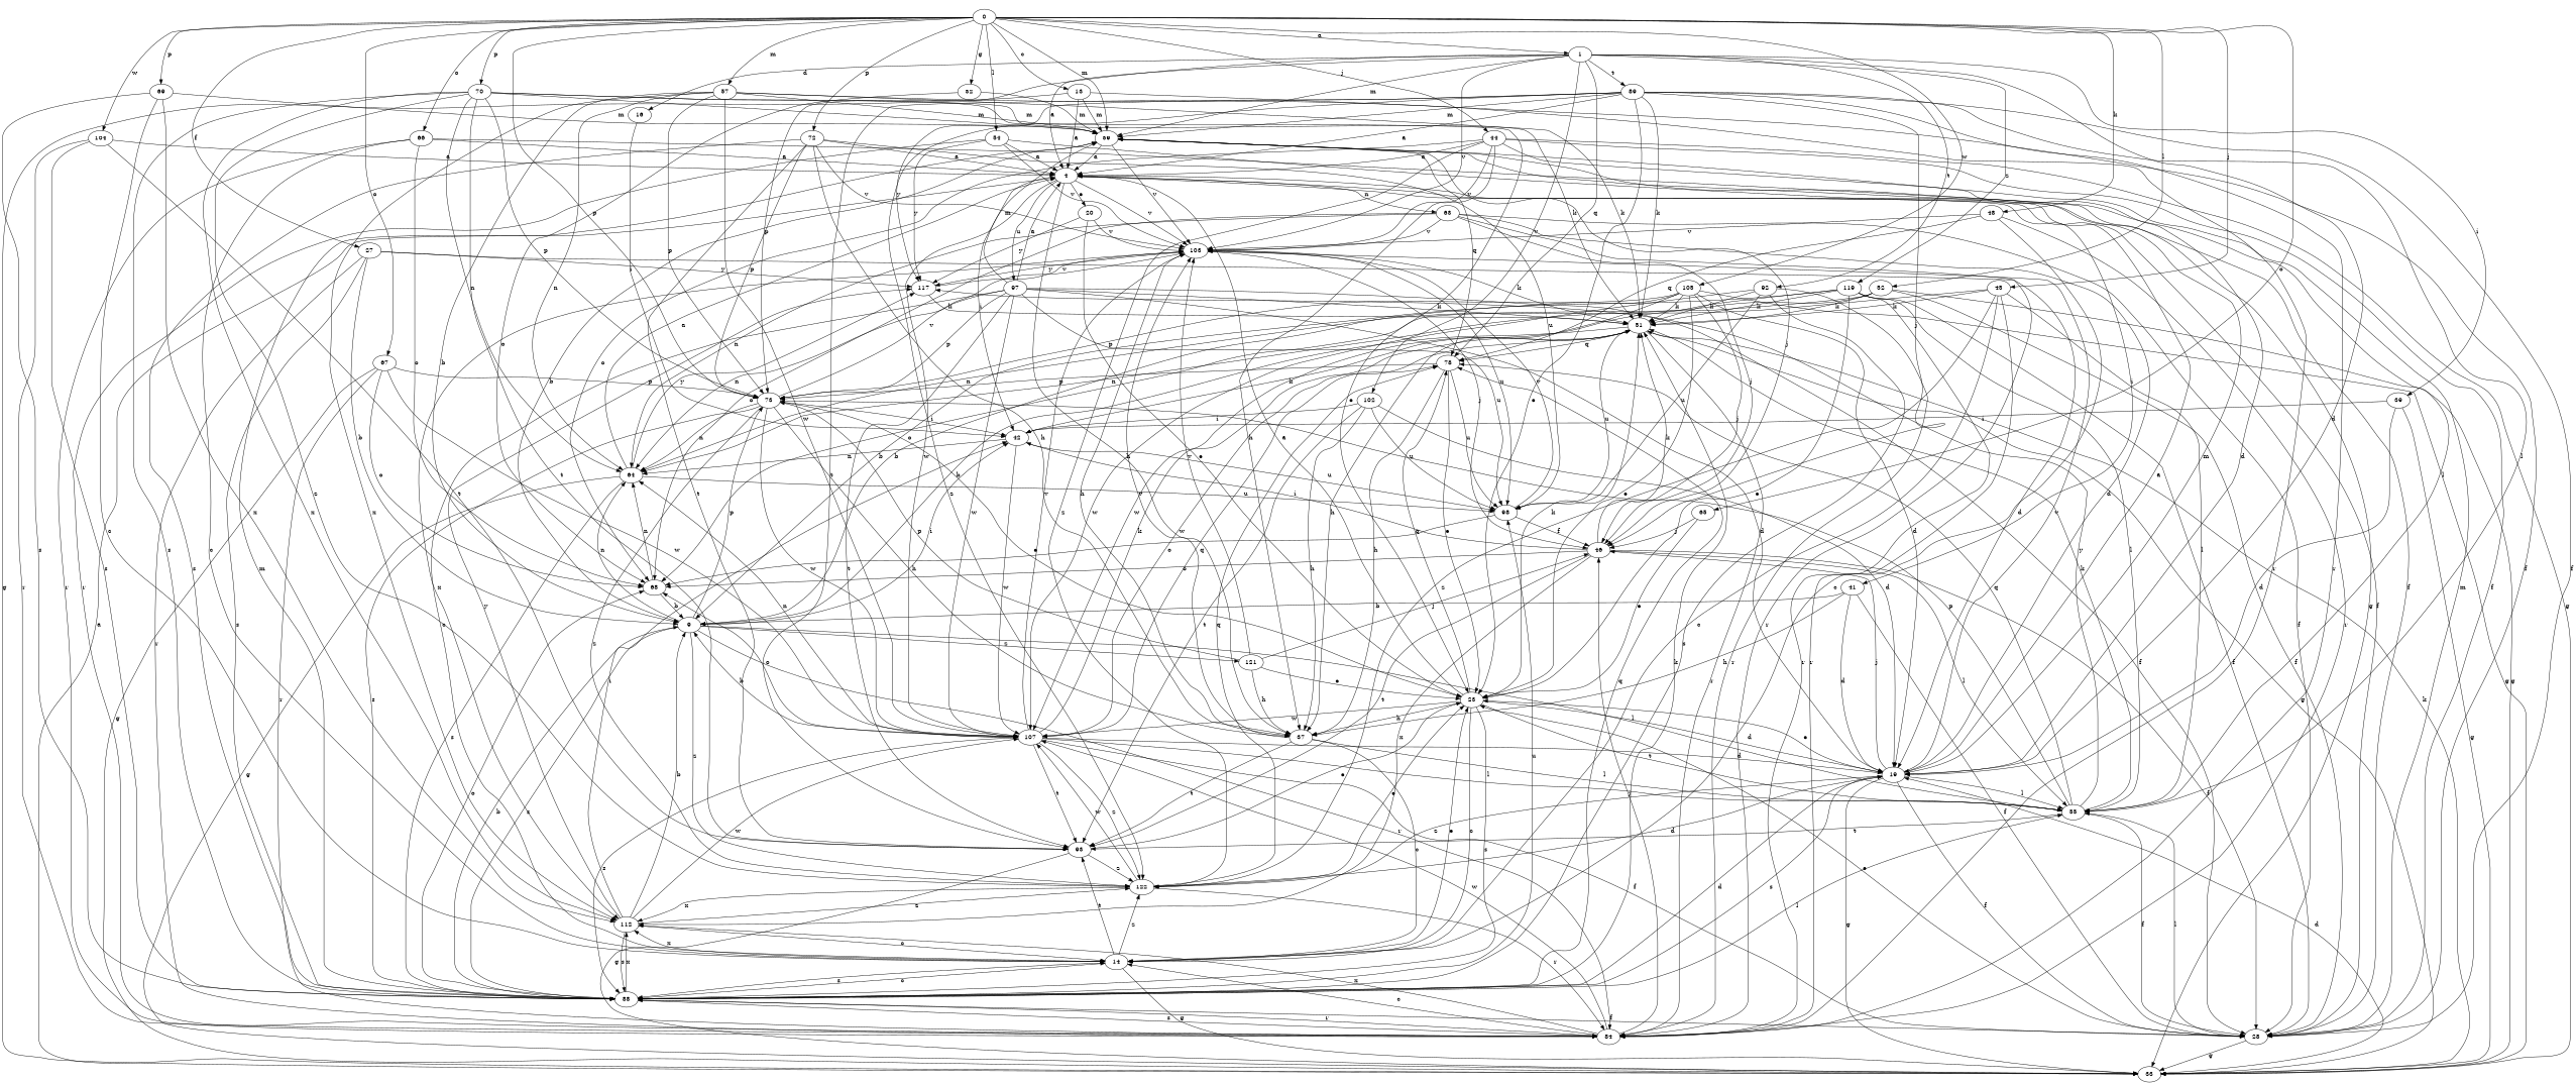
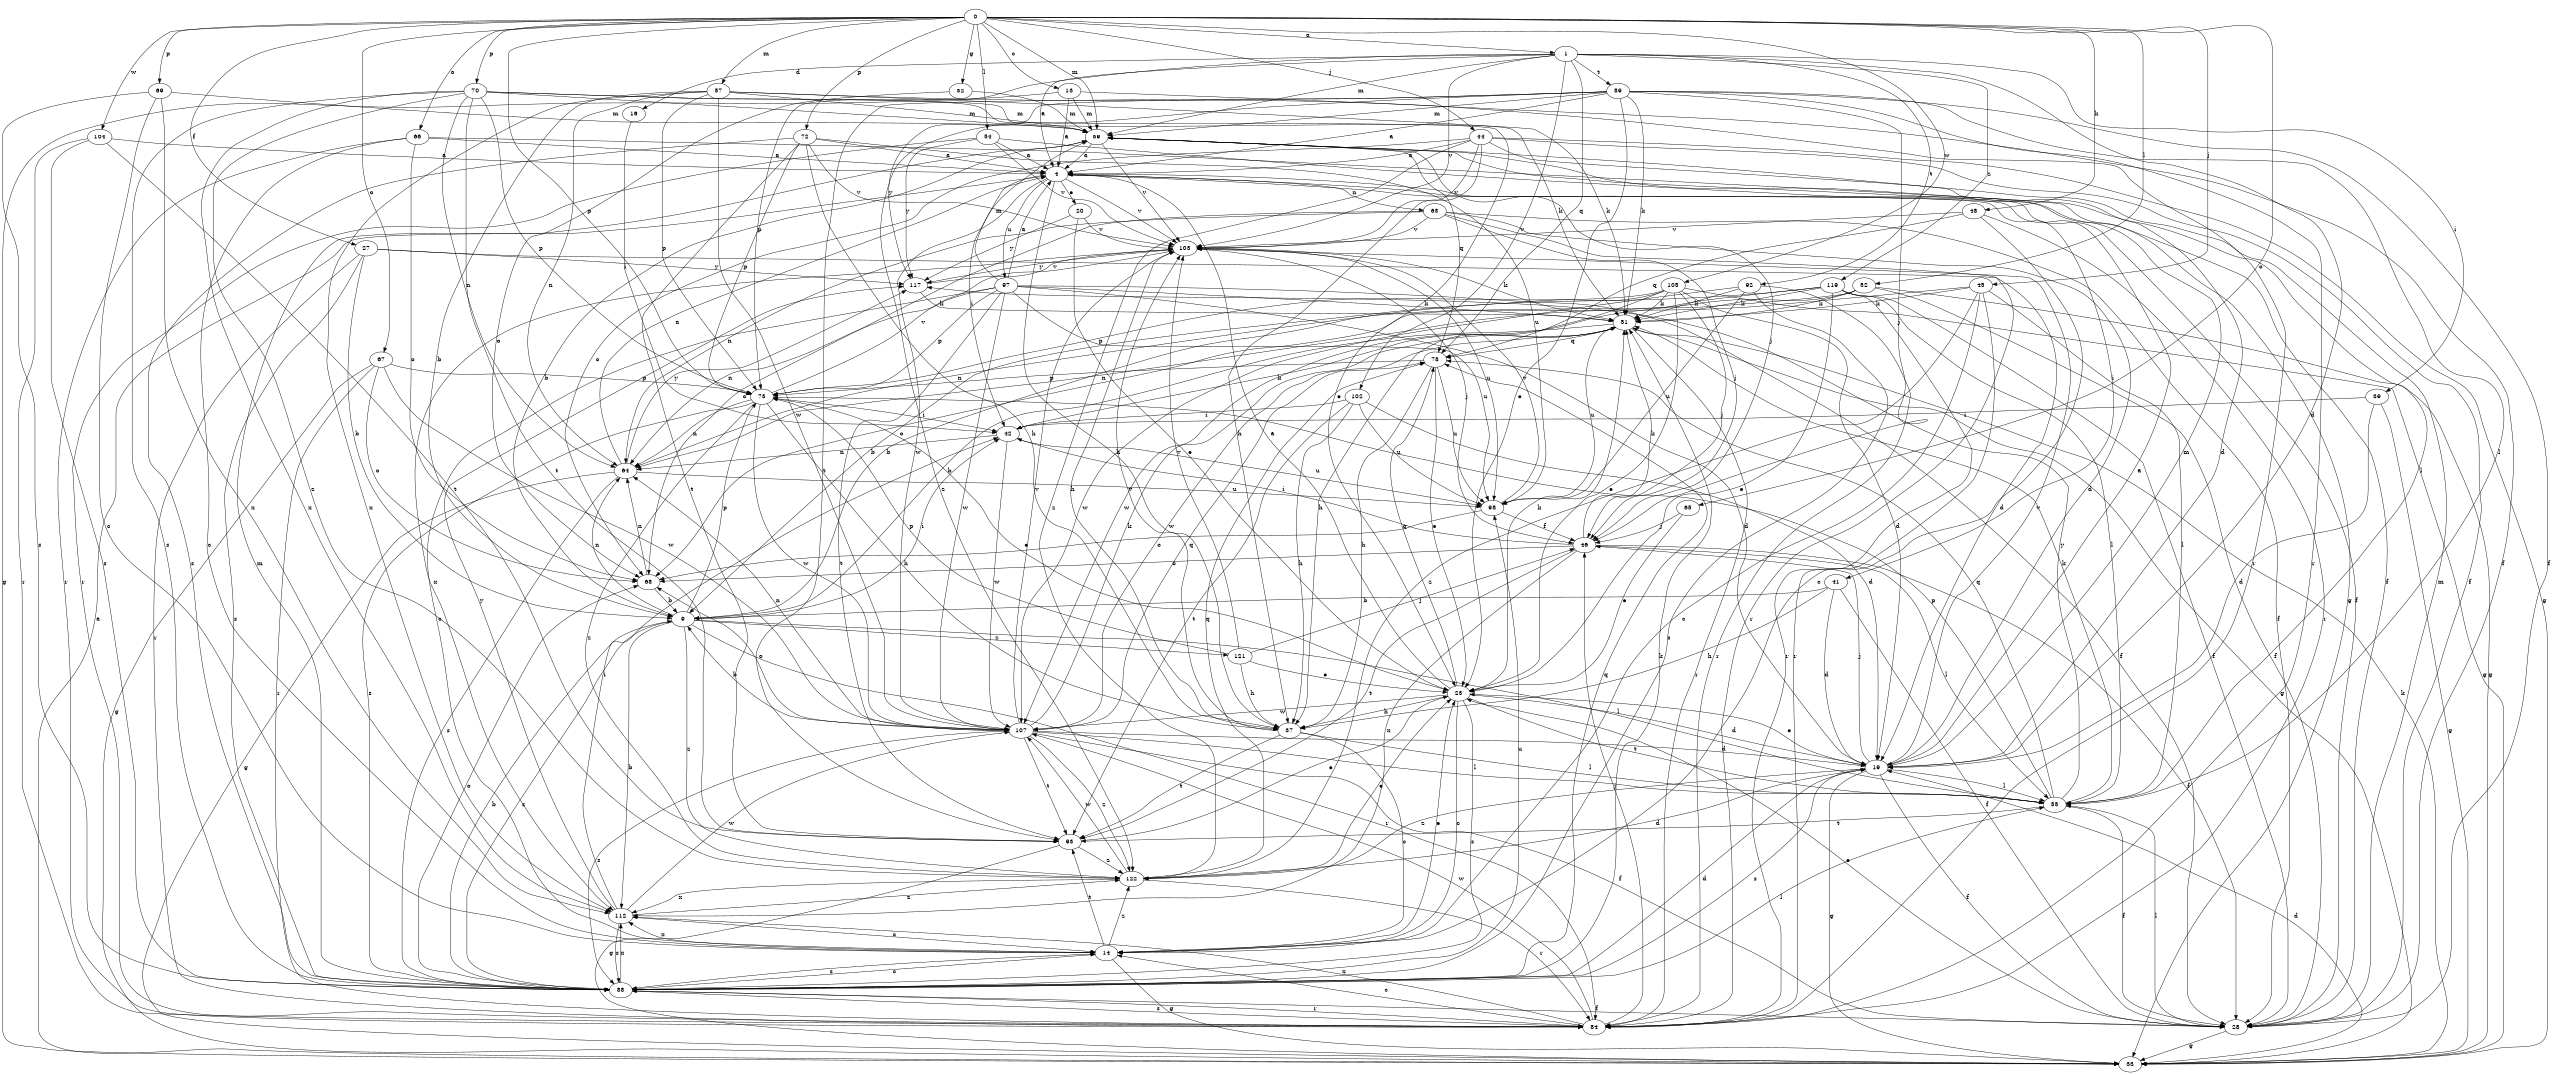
  strict digraph {
    0
    1
    13
    27
    32
    44
    45
    48
    52
    54
    57
    59
    65
    66
    67
    69
    70
    72
    73
    104
    105
    4
    16
    19
    39
    78
    89
    92
    102
    103
    119
    84
    33
    9
    88
    117
    68
    28
    37
    122
    55
    64
    14
    51
    107
    112
    46
    23
    93
    98
    42
    20
    41
    63
    97
    121
    0 -> 1 [label=a]
    0 -> 13 [label=c]
    0 -> 27 [label=f]
    0 -> 32 [label=g]
    0 -> 44 [label=j]
    0 -> 45 [label=j]
    0 -> 48 [label=k]
    0 -> 52 [label=l]
    0 -> 54 [label=l]
    0 -> 57 [label=m]
    0 -> 59 [label=m]
    0 -> 65 [label=o]
    0 -> 66 [label=o]
    0 -> 67 [label=o]
    0 -> 69 [label=p]
    0 -> 70 [label=p]
    0 -> 72 [label=p]
    0 -> 73 [label=p]
    0 -> 104 [label=w]
    0 -> 105 [label=w]
    1 -> 59 [label=m]
    1 -> 73 [label=p]
    1 -> 4 [label=a]
    1 -> 16 [label=d]
    1 -> 19 [label=d]
    1 -> 39 [label=i]
    1 -> 78 [label=q]
    1 -> 89 [label=t]
    1 -> 92 [label=t]
    1 -> 102 [label=v]
    1 -> 103 [label=v]
    1 -> 119 [label=z]
    13 -> 59 [label=m]
    13 -> 4 [label=a]
    13 -> 84 [label=r]
    13 -> 33 [label=g]
    27 -> 19 [label=d]
    27 -> 84 [label=r]
    27 -> 9 [label=b]
    27 -> 88 [label=s]
    27 -> 117 [label=y]
    32 -> 59 [label=m]
    32 -> 68 [label=o]
    44 -> 4 [label=a]
    44 -> 19 [label=d]
    44 -> 103 [label=v]
    44 -> 33 [label=g]
    44 -> 68 [label=o]
    44 -> 28 [label=f]
    44 -> 37 [label=h]
    44 -> 122 [label=z]
    45 -> 84 [label=r]
    45 -> 122 [label=z]
    45 -> 55 [label=l]
    45 -> 64 [label=n]
    45 -> 14 [label=c]
    45 -> 51 [label=k]
    48 -> 78 [label=q]
    48 -> 103 [label=v]
    48 -> 84 [label=r]
    48 -> 14 [label=c]
    52 -> 33 [label=g]
    52 -> 68 [label=o]
    52 -> 28 [label=f]
    52 -> 64 [label=n]
    52 -> 51 [label=k]
    54 -> 4 [label=a]
    54 -> 103 [label=v]
    54 -> 84 [label=r]
    54 -> 117 [label=y]
    54 -> 28 [label=f]
    57 -> 59 [label=m]
    57 -> 73 [label=p]
    57 -> 9 [label=b]
    57 -> 28 [label=f]
    57 -> 64 [label=n]
    57 -> 51 [label=k]
    57 -> 107 [label=w]
    57 -> 112 [label=x]
    59 -> 4 [label=a]
    59 -> 78 [label=q]
    59 -> 103 [label=v]
    59 -> 33 [label=g]
    59 -> 9 [label=b]
    59 -> 46 [label=j]
    65 -> 46 [label=j]
    65 -> 23 [label=e]
    66 -> 4 [label=a]
    66 -> 84 [label=r]
    66 -> 68 [label=o]
    66 -> 55 [label=l]
    66 -> 14 [label=c]
    67 -> 73 [label=p]
    67 -> 84 [label=r]
    67 -> 33 [label=g]
    67 -> 68 [label=o]
    67 -> 107 [label=w]
    69 -> 59 [label=m]
    69 -> 88 [label=s]
    69 -> 14 [label=c]
    69 -> 112 [label=x]
    70 -> 59 [label=m]
    70 -> 73 [label=p]
    70 -> 88 [label=s]
    70 -> 122 [label=z]
    70 -> 64 [label=n]
    70 -> 51 [label=k]
    70 -> 112 [label=x]
    70 -> 23 [label=e]
    70 -> 93 [label=t]
    72 -> 73 [label=p]
    72 -> 4 [label=a]
    72 -> 103 [label=v]
    72 -> 88 [label=s]
    72 -> 37 [label=h]
    72 -> 93 [label=t]
    72 -> 98 [label=u]
    73 -> 103 [label=v]
    73 -> 88 [label=s]
    73 -> 37 [label=h]
    73 -> 122 [label=z]
    73 -> 64 [label=n]
    73 -> 107 [label=w]
    73 -> 23 [label=e]
    73 -> 42 [label=i]
    104 -> 4 [label=a]
    104 -> 84 [label=r]
    104 -> 88 [label=s]
    104 -> 93 [label=t]
    105 -> 73 [label=p]
    105 -> 19 [label=d]
    105 -> 33 [label=g]
    105 -> 9 [label=b]
    105 -> 37 [label=h]
    105 -> 51 [label=k]
    105 -> 46 [label=j]
    105 -> 23 [label=e]
    4 -> 103 [label=v]
    4 -> 28 [label=f]
    4 -> 37 [label=h]
    4 -> 107 [label=w]
    4 -> 42 [label=i]
    4 -> 20 [label=e]
    4 -> 41 [label=i]
    4 -> 63 [label=n]
    4 -> 97 [label=u]
    16 -> 42 [label=i]
    19 -> 59 [label=m]
    19 -> 4 [label=a]
    19 -> 103 [label=v]
    19 -> 33 [label=g]
    19 -> 88 [label=s]
    19 -> 28 [label=f]
    19 -> 122 [label=z]
    19 -> 55 [label=l]
    19 -> 46 [label=j]
    19 -> 23 [label=e]
    39 -> 19 [label=d]
    39 -> 33 [label=g]
    39 -> 42 [label=i]
    78 -> 73 [label=p]
    78 -> 37 [label=h]
    78 -> 23 [label=e]
    78 -> 98 [label=u]
    89 -> 59 [label=m]
    89 -> 4 [label=a]
    89 -> 84 [label=r]
    89 -> 117 [label=y]
    89 -> 28 [label=f]
    89 -> 122 [label=z]
    89 -> 55 [label=l]
    89 -> 51 [label=k]
    89 -> 46 [label=j]
    89 -> 23 [label=e]
    89 -> 93 [label=t]
    92 -> 84 [label=r]
    92 -> 88 [label=s]
    92 -> 51 [label=k]
    92 -> 107 [label=w]
    92 -> 98 [label=u]
    102 -> 19 [label=d]
    102 -> 37 [label=h]
    102 -> 93 [label=t]
    102 -> 98 [label=u]
    102 -> 42 [label=i]
    103 -> 117 [label=y]
    103 -> 37 [label=h]
    103 -> 51 [label=k]
    103 -> 112 [label=x]
    103 -> 46 [label=j]
    103 -> 98 [label=u]
    119 -> 84 [label=r]
    119 -> 9 [label=b]
    119 -> 28 [label=f]
    119 -> 55 [label=l]
    119 -> 51 [label=k]
    119 -> 107 [label=w]
    119 -> 23 [label=e]
    84 -> 88 [label=s]
    84 -> 14 [label=c]
    84 -> 107 [label=w]
    84 -> 112 [label=x]
    84 -> 46 [label=j]
    33 -> 4 [label=a]
    33 -> 19 [label=d]
    33 -> 51 [label=k]
    9 -> 73 [label=p]
    9 -> 84 [label=r]
    9 -> 88 [label=s]
    9 -> 122 [label=z]
    9 -> 55 [label=l]
    9 -> 64 [label=n]
    9 -> 42 [label=i]
    9 -> 121 [label=z]
    88 -> 59 [label=m]
    88 -> 19 [label=d]
    88 -> 78 [label=q]
    88 -> 84 [label=r]
    88 -> 9 [label=b]
    88 -> 68 [label=o]
    88 -> 28 [label=f]
    88 -> 55 [label=l]
    88 -> 14 [label=c]
    88 -> 51 [label=k]
    88 -> 112 [label=x]
    88 -> 98 [label=u]
    117 -> 103 [label=v]
    117 -> 51 [label=k]
    68 -> 9 [label=b]
    68 -> 64 [label=n]
    28 -> 59 [label=m]
    28 -> 33 [label=g]
    28 -> 55 [label=l]
    28 -> 23 [label=e]
    37 -> 103 [label=v]
    37 -> 55 [label=l]
    37 -> 14 [label=c]
    37 -> 93 [label=t]
    122 -> 19 [label=d]
    122 -> 78 [label=q]
    122 -> 84 [label=r]
    122 -> 107 [label=w]
    122 -> 112 [label=x]
    122 -> 23 [label=e]
    55 -> 73 [label=p]
    55 -> 78 [label=q]
    55 -> 117 [label=y]
    55 -> 28 [label=f]
    55 -> 51 [label=k]
    55 -> 93 [label=t]
    64 -> 4 [label=a]
    64 -> 33 [label=g]
    64 -> 88 [label=s]
    64 -> 117 [label=y]
    64 -> 98 [label=u]
    14 -> 33 [label=g]
    14 -> 88 [label=s]
    14 -> 122 [label=z]
    14 -> 112 [label=x]
    14 -> 23 [label=e]
    14 -> 93 [label=t]
    51 -> 78 [label=q]
    51 -> 84 [label=r]
    51 -> 33 [label=g]
    51 -> 9 [label=b]
    51 -> 107 [label=w]
    51 -> 98 [label=u]
    107 -> 19 [label=d]
    107 -> 78 [label=q]
    107 -> 103 [label=v]
    107 -> 9 [label=b]
    107 -> 88 [label=s]
    107 -> 68 [label=o]
    107 -> 28 [label=f]
    107 -> 122 [label=z]
    107 -> 55 [label=l]
    107 -> 64 [label=n]
    107 -> 51 [label=k]
    107 -> 93 [label=t]
-   112 -> 9 [label=b]
+   9 -> 112 [label=b]
    112 -> 88 [label=s]
    112 -> 117 [label=y]
    112 -> 122 [label=z]
    112 -> 14 [label=c]
    112 -> 107 [label=w]
    112 -> 42 [label=i]
    46 -> 68 [label=o]
    46 -> 28 [label=f]
    46 -> 55 [label=l]
    46 -> 51 [label=k]
    46 -> 112 [label=x]
    46 -> 93 [label=t]
    46 -> 42 [label=i]
    23 -> 4 [label=a]
    23 -> 19 [label=d]
    23 -> 78 [label=q]
    23 -> 88 [label=s]
    23 -> 37 [label=h]
    23 -> 55 [label=t]
    23 -> 14 [label=c]
    23 -> 51 [label=k]
    23 -> 107 [label=w]
    93 -> 33 [label=g]
    93 -> 122 [label=z]
    93 -> 23 [label=e]
    98 -> 103 [label=v]
    98 -> 68 [label=o]
    98 -> 46 [label=f]
    42 -> 64 [label=n]
    42 -> 51 [label=k]
    42 -> 107 [label=w]
    42 -> 98 [label=u]
    20 -> 103 [label=v]
    20 -> 117 [label=y]
    20 -> 23 [label=e]
    41 -> 19 [label=d]
    41 -> 9 [label=b]
    41 -> 28 [label=f]
    41 -> 37 [label=h]
    63 -> 19 [label=d]
    63 -> 103 [label=v]
    63 -> 84 [label=r]
    63 -> 68 [label=o]
    63 -> 28 [label=f]
    63 -> 64 [label=n]
    63 -> 46 [label=j]
    97 -> 59 [label=m]
    97 -> 73 [label=p]
    97 -> 4 [label=a]
    97 -> 19 [label=d]
    97 -> 28 [label=f]
    97 -> 64 [label=n]
    97 -> 14 [label=c]
    97 -> 51 [label=k]
    97 -> 107 [label=w]
    97 -> 93 [label=t]
    97 -> 98 [label=u]
    121 -> 73 [label=p]
    121 -> 103 [label=v]
    121 -> 37 [label=h]
    121 -> 46 [label=j]
    121 -> 23 [label=e]
  }
